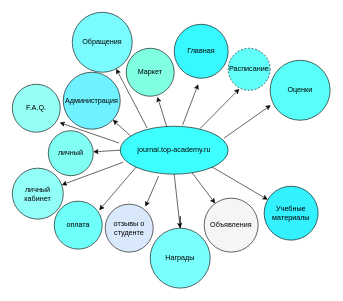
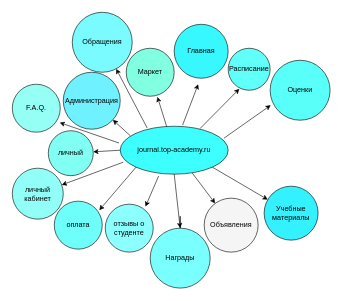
  <mxCell id="0" />
  <mxCell id="1" parent="0" />
  <mxCell id="2" value="journal.top-academy.ru" style="ellipse;whiteSpace=wrap;html=1;fillColor=#3DFFFF;" parent="1" vertex="1"><mxGeometry x="200" y="210" width="180" height="80" as="geometry" /></mxCell>
  <mxCell id="3" value="" style="endArrow=classic;html=1;rounded=0;exitX=0.578;exitY=-0.025;exitDx=0;exitDy=0;exitPerimeter=0;" parent="1" source="2" edge="1"><mxGeometry width="50" height="50" relative="1" as="geometry"><mxPoint x="250" y="320" as="sourcePoint" /><mxPoint x="330" y="140" as="targetPoint" /></mxGeometry></mxCell>
  <mxCell id="4" value="&lt;font style=&quot;vertical-align: inherit;&quot;&gt;&lt;font style=&quot;vertical-align: inherit;&quot;&gt;Главная&lt;/font&gt;&lt;/font&gt;" style="ellipse;whiteSpace=wrap;html=1;aspect=fixed;fillColor=#38F8FF;" parent="1" vertex="1"><mxGeometry x="290" y="40" width="90" height="90" as="geometry" /></mxCell>
  <mxCell id="5" value="" style="endArrow=classic;html=1;rounded=0;exitX=0.739;exitY=0.05;exitDx=0;exitDy=0;exitPerimeter=0;entryX=0.267;entryY=0.967;entryDx=0;entryDy=0;entryPerimeter=0;" parent="1" source="2" target="6" edge="1"><mxGeometry width="50" height="50" relative="1" as="geometry"><mxPoint x="250" y="320" as="sourcePoint" /><mxPoint x="370" y="180" as="targetPoint" /></mxGeometry></mxCell>
- <mxCell id="6" value="&lt;font style=&quot;vertical-align: inherit;&quot;&gt;&lt;font style=&quot;vertical-align: inherit;&quot;&gt;Расписание&lt;/font&gt;&lt;/font&gt;" style="ellipse;whiteSpace=wrap;html=1;aspect=fixed;fillColor=#61FFFA;dashed=1;" parent="1" vertex="1"><mxGeometry x="380" y="80" width="70" height="70" as="geometry" /></mxCell>
+ <mxCell id="6" value="&lt;font style=&quot;vertical-align: inherit;&quot;&gt;&lt;font style=&quot;vertical-align: inherit;&quot;&gt;Расписание&lt;/font&gt;&lt;/font&gt;" style="ellipse;whiteSpace=wrap;html=1;aspect=fixed;fillColor=#61FFFA;" parent="1" vertex="1"><mxGeometry x="380" y="80" width="70" height="70" as="geometry" /></mxCell>
  <mxCell id="7" value="" style="endArrow=classic;html=1;rounded=0;exitX=0.961;exitY=0.25;exitDx=0;exitDy=0;exitPerimeter=0;entryX=0.01;entryY=0.75;entryDx=0;entryDy=0;entryPerimeter=0;" parent="1" source="2" edge="1" target="8"><mxGeometry width="50" height="50" relative="1" as="geometry"><mxPoint x="380" y="220" as="sourcePoint" /><mxPoint x="430" y="190" as="targetPoint" /></mxGeometry></mxCell>
  <mxCell id="8" value="&lt;font style=&quot;vertical-align: inherit;&quot;&gt;&lt;font style=&quot;vertical-align: inherit;&quot;&gt;Оценки&lt;/font&gt;&lt;/font&gt;" style="ellipse;whiteSpace=wrap;html=1;aspect=fixed;fillColor=#59FFF9;" parent="1" vertex="1"><mxGeometry x="450" y="100" width="100" height="100" as="geometry" /></mxCell>
  <mxCell id="9" value="" style="endArrow=classic;html=1;rounded=0;exitX=1;exitY=1;exitDx=0;exitDy=0;" parent="1" source="2" target="10" edge="1"><mxGeometry width="50" height="50" relative="1" as="geometry"><mxPoint x="250" y="320" as="sourcePoint" /><mxPoint x="390" y="330" as="targetPoint" /></mxGeometry></mxCell>
  <mxCell id="10" value="&lt;font style=&quot;vertical-align: inherit;&quot;&gt;&lt;font style=&quot;vertical-align: inherit;&quot;&gt;Учебные материалы&lt;/font&gt;&lt;/font&gt;" style="ellipse;whiteSpace=wrap;html=1;aspect=fixed;fillColor=#33F1FF;" parent="1" vertex="1"><mxGeometry x="440" y="310" width="90" height="90" as="geometry" /></mxCell>
  <mxCell id="11" value="" style="endArrow=classic;html=1;rounded=0;exitX=0.667;exitY=0.975;exitDx=0;exitDy=0;exitPerimeter=0;" parent="1" source="2" target="12" edge="1"><mxGeometry width="50" height="50" relative="1" as="geometry"><mxPoint x="330" y="300" as="sourcePoint" /><mxPoint x="308" y="340" as="targetPoint" /></mxGeometry></mxCell>
  <mxCell id="12" value="&lt;font style=&quot;vertical-align: inherit;&quot;&gt;&lt;font style=&quot;vertical-align: inherit;&quot;&gt;&lt;font style=&quot;vertical-align: inherit;&quot;&gt;&lt;font style=&quot;vertical-align: inherit;&quot;&gt;Объявления&lt;/font&gt;&lt;/font&gt;&lt;/font&gt;&lt;/font&gt;" style="ellipse;whiteSpace=wrap;html=1;aspect=fixed;fillColor=#f5f5f5;" parent="1" vertex="1"><mxGeometry x="340" y="330" width="90" height="90" as="geometry" /></mxCell>
  <mxCell id="13" style="edgeStyle=orthogonalEdgeStyle;rounded=0;orthogonalLoop=1;jettySize=auto;html=1;" parent="1" source="14" edge="1"><mxGeometry relative="1" as="geometry"><mxPoint x="300" y="405" as="targetPoint" /></mxGeometry></mxCell>
  <mxCell id="14" value="&lt;font style=&quot;vertical-align: inherit;&quot;&gt;&lt;font style=&quot;vertical-align: inherit;&quot;&gt;Награды&lt;/font&gt;&lt;/font&gt;" style="ellipse;whiteSpace=wrap;html=1;aspect=fixed;fillColor=#7AFFFF;" parent="1" vertex="1"><mxGeometry x="250" y="380" width="100" height="100" as="geometry" /></mxCell>
  <mxCell id="15" value="" style="endArrow=classic;html=1;rounded=0;exitX=0.356;exitY=1.038;exitDx=0;exitDy=0;exitPerimeter=0;entryX=0.838;entryY=0.05;entryDx=0;entryDy=0;entryPerimeter=0;" parent="1" source="2" target="16" edge="1"><mxGeometry width="50" height="50" relative="1" as="geometry"><mxPoint x="250" y="320" as="sourcePoint" /><mxPoint x="180" y="290" as="targetPoint" /></mxGeometry></mxCell>
- <mxCell id="16" value="&lt;font style=&quot;vertical-align: inherit;&quot;&gt;&lt;font style=&quot;vertical-align: inherit;&quot;&gt;отзывы о&lt;br&gt;студенте&lt;br&gt;&lt;/font&gt;&lt;/font&gt;" style="ellipse;whiteSpace=wrap;html=1;aspect=fixed;fillColor=#dae8fc;" parent="1" vertex="1"><mxGeometry x="175" y="340" width="80" height="80" as="geometry" /></mxCell>
+ <mxCell id="16" value="&lt;font style=&quot;vertical-align: inherit;&quot;&gt;&lt;font style=&quot;vertical-align: inherit;&quot;&gt;отзывы о&lt;br&gt;студенте&lt;br&gt;&lt;/font&gt;&lt;/font&gt;" style="ellipse;whiteSpace=wrap;html=1;aspect=fixed;fillColor=#8CFFFF;" parent="1" vertex="1"><mxGeometry x="175" y="340" width="80" height="80" as="geometry" /></mxCell>
  <mxCell id="17" value="" style="endArrow=classic;html=1;rounded=0;exitX=0;exitY=1;exitDx=0;exitDy=0;entryX=0.938;entryY=0.188;entryDx=0;entryDy=0;entryPerimeter=0;" parent="1" source="2" target="18" edge="1"><mxGeometry width="50" height="50" relative="1" as="geometry"><mxPoint x="250" y="310" as="sourcePoint" /><mxPoint x="160" y="320" as="targetPoint" /></mxGeometry></mxCell>
  <mxCell id="18" value="&lt;font style=&quot;vertical-align: inherit;&quot;&gt;&lt;font style=&quot;vertical-align: inherit;&quot;&gt;оплата&lt;/font&gt;&lt;/font&gt;" style="ellipse;whiteSpace=wrap;html=1;aspect=fixed;fillColor=#6EFFFA;" parent="1" vertex="1"><mxGeometry x="90" y="335" width="80" height="80" as="geometry" /></mxCell>
  <mxCell id="19" value="" style="endArrow=classic;html=1;rounded=0;exitX=0.028;exitY=0.75;exitDx=0;exitDy=0;exitPerimeter=0;" parent="1" source="2" edge="1" target="20"><mxGeometry width="50" height="50" relative="1" as="geometry"><mxPoint x="200" y="260" as="sourcePoint" /><mxPoint x="160" y="280" as="targetPoint" /></mxGeometry></mxCell>
  <mxCell id="20" value="&lt;font style=&quot;vertical-align: inherit;&quot;&gt;&lt;font style=&quot;vertical-align: inherit;&quot;&gt;личный&lt;br&gt;кабинет&lt;br&gt;&lt;/font&gt;&lt;/font&gt;" style="ellipse;whiteSpace=wrap;html=1;aspect=fixed;fillColor=#91FFF8;" parent="1" vertex="1"><mxGeometry x="20" y="280" width="85" height="85" as="geometry" /></mxCell>
  <mxCell id="21" value="личный" style="ellipse;whiteSpace=wrap;html=1;aspect=fixed;fillColor=#82FFF3;" parent="1" vertex="1"><mxGeometry x="80" y="217.5" width="75" height="75" as="geometry" /></mxCell>
  <mxCell id="22" value="" style="endArrow=classic;html=1;rounded=0;exitX=0;exitY=0.5;exitDx=0;exitDy=0;" parent="1" source="2" target="21" edge="1"><mxGeometry width="50" height="50" relative="1" as="geometry"><mxPoint x="250" y="270" as="sourcePoint" /><mxPoint x="300" y="220" as="targetPoint" /></mxGeometry></mxCell>
  <mxCell id="23" value="" style="endArrow=classic;html=1;rounded=0;entryX=0.5;entryY=0;entryDx=0;entryDy=0;exitX=0.5;exitY=1;exitDx=0;exitDy=0;" parent="1" source="2" target="14" edge="1"><mxGeometry width="50" height="50" relative="1" as="geometry"><mxPoint x="250" y="270" as="sourcePoint" /><mxPoint x="300" y="220" as="targetPoint" /></mxGeometry></mxCell>
  <mxCell id="24" value="" style="endArrow=classic;html=1;rounded=0;exitX=-0.011;exitY=0.35;exitDx=0;exitDy=0;exitPerimeter=0;entryX=0.988;entryY=0.8;entryDx=0;entryDy=0;entryPerimeter=0;" edge="1" parent="1" source="2" target="25"><mxGeometry width="50" height="50" relative="1" as="geometry"><mxPoint x="250" y="270" as="sourcePoint" /><mxPoint x="110" y="160" as="targetPoint" /></mxGeometry></mxCell>
  <mxCell id="25" value="F.A.Q." style="ellipse;whiteSpace=wrap;html=1;aspect=fixed;fillColor=#96FFF5;" vertex="1" parent="1"><mxGeometry x="20" y="140" width="80" height="80" as="geometry" /></mxCell>
  <mxCell id="26" style="edgeStyle=orthogonalEdgeStyle;rounded=0;orthogonalLoop=1;jettySize=auto;html=1;exitX=0.5;exitY=1;exitDx=0;exitDy=0;" edge="1" parent="1" source="21" target="21"><mxGeometry relative="1" as="geometry" /></mxCell>
  <mxCell id="27" value="" style="endArrow=classic;html=1;rounded=0;exitX=0.094;exitY=0.2;exitDx=0;exitDy=0;exitPerimeter=0;" edge="1" parent="1" source="2" target="28"><mxGeometry width="50" height="50" relative="1" as="geometry"><mxPoint x="250" y="270" as="sourcePoint" /><mxPoint x="130" y="120" as="targetPoint" /></mxGeometry></mxCell>
  <mxCell id="28" value="Администрация" style="ellipse;whiteSpace=wrap;html=1;aspect=fixed;fillColor=#70F1FF;" vertex="1" parent="1"><mxGeometry x="105" y="120" width="95" height="95" as="geometry" /></mxCell>
  <mxCell id="29" value="" style="endArrow=classic;html=1;rounded=0;exitX=0.25;exitY=0.038;exitDx=0;exitDy=0;exitPerimeter=0;" edge="1" parent="1" source="2" target="30"><mxGeometry width="50" height="50" relative="1" as="geometry"><mxPoint x="250" y="270" as="sourcePoint" /><mxPoint x="180" y="120" as="targetPoint" /></mxGeometry></mxCell>
  <mxCell id="30" value="Обращения" style="ellipse;whiteSpace=wrap;html=1;aspect=fixed;fillColor=#7AFBFF;" vertex="1" parent="1"><mxGeometry x="120" y="20" width="100" height="100" as="geometry" /></mxCell>
  <mxCell id="31" value="Маркет" style="ellipse;whiteSpace=wrap;html=1;aspect=fixed;fillColor=#80FFE1;" vertex="1" parent="1"><mxGeometry x="210" y="80" width="80" height="80" as="geometry" /></mxCell>
  <mxCell id="32" value="" style="endArrow=classic;html=1;rounded=0;entryX=0.65;entryY=1.013;entryDx=0;entryDy=0;entryPerimeter=0;" edge="1" parent="1" source="2" target="31"><mxGeometry width="50" height="50" relative="1" as="geometry"><mxPoint x="250" y="250" as="sourcePoint" /><mxPoint x="300" y="200" as="targetPoint" /></mxGeometry></mxCell>
